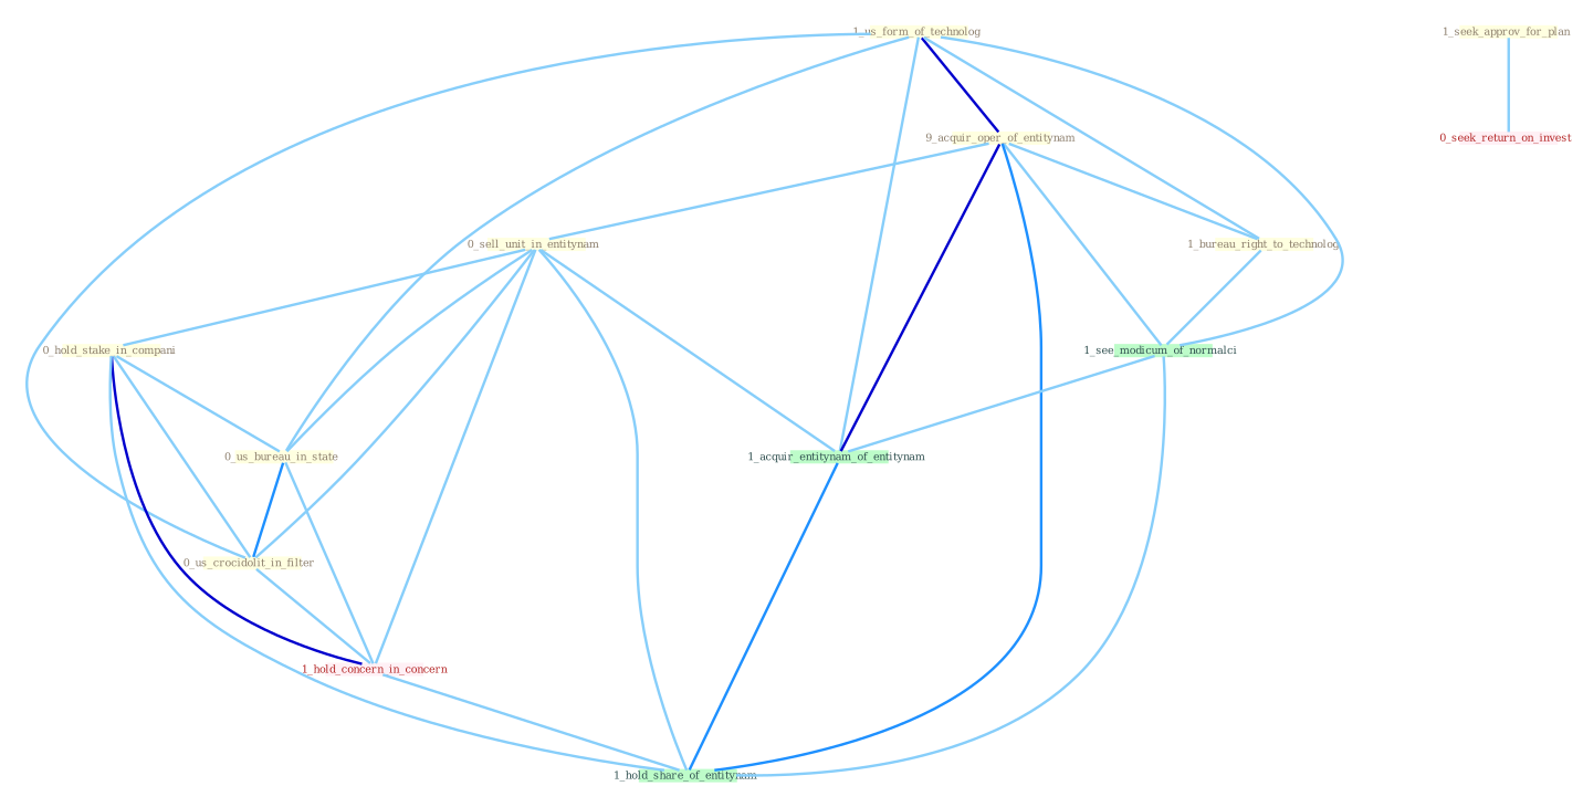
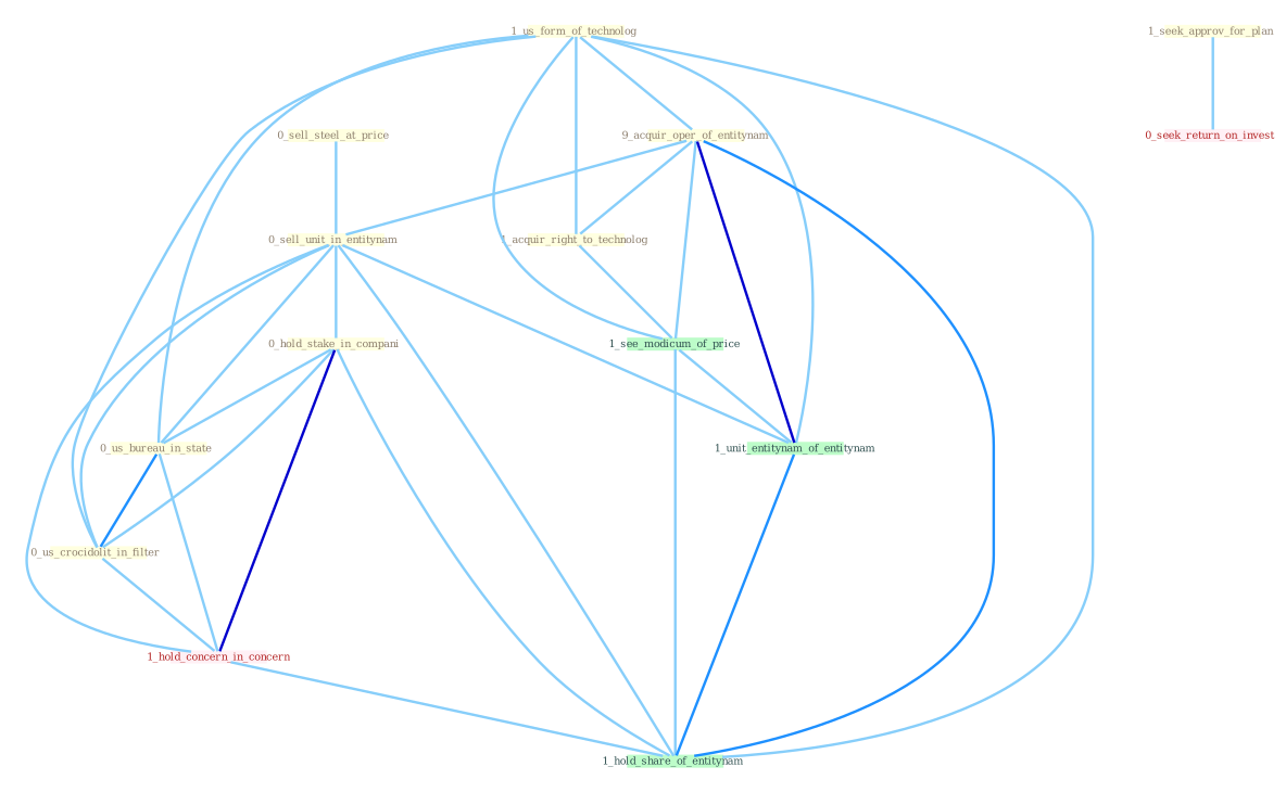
  graph {
    node [color="#ffffe0" fixedsize=true fontcolor="#8b7d6b" fontsize=4 shape=polygon style=filled]
    edge [color="#87cefa" w=1]
    "1_us_form_of_technolog " [height=.06 width=.5]
    n2 [height=.06 label="9_acquir_oper_of_entitynam" width=.5]
+   "0_sell_steel_at_price " [height=.06 width=.5]
    "0_sell_unit_in_entitynam " [height=.06 width=.5]
    "1_seek_approv_for_plan " [height=.06 width=.5]
    "0_hold_stake_in_compani " [height=.06 width=.5]
    "0_us_bureau_in_state " [height=.06 width=.5]
-   "1_acquir_right_to_technolog " [height=.06 width=.5 label="1_bureau_right_to_technolog"]
+   "1_acquir_right_to_technolog " [height=.06 width=.5]
    "0_us_crocidolit_in_filter " [height=.06 width=.5]
    n10 [color="#fff0f5" fontcolor="#b22222" height=.06 label="1_hold_concern_in_concern" width=.5]
    "0_seek_return_on_invest " [color="#fff0f5" fontcolor="#b22222" height=.06 width=.5]
-   "1_see_modicum_of_normalci " [color="#BDFCC9" fontcolor="#2f4f4f" height=.06 width=.5]
-   "1_acquir_entitynam_of_entitynam " [color="#BDFCC9" fontcolor="#2f4f4f" height=.06 width=.5]
+   "1_see_modicum_of_normalci " [color="#BDFCC9" fontcolor="#2f4f4f" height=.06 width=.5 label="1_see_modicum_of_price"]
+   "1_acquir_entitynam_of_entitynam " [color="#BDFCC9" fontcolor="#2f4f4f" height=.06 width=.5 label="1_unit_entitynam_of_entitynam"]
    "1_hold_share_of_entitynam " [color="#BDFCC9" fontcolor="#2f4f4f" height=.06 width=.5]
    subgraph sub_1 {
      "1_us_form_of_technolog "
      n2
+     "0_sell_steel_at_price "
      "0_sell_unit_in_entitynam "
      "1_seek_approv_for_plan "
      "0_hold_stake_in_compani "
      "0_us_bureau_in_state "
      "1_acquir_right_to_technolog "
      "0_us_crocidolit_in_filter "
    }
    subgraph sub_2 {
      n10
      "0_seek_return_on_invest "
    }
-   "1_us_form_of_technolog " -- n2 [color="#0000cd"]
+   "1_us_form_of_technolog " -- n2
    "1_us_form_of_technolog " -- "0_us_bureau_in_state "
    "1_us_form_of_technolog " -- "1_acquir_right_to_technolog "
    "1_us_form_of_technolog " -- "0_us_crocidolit_in_filter "
    "1_us_form_of_technolog " -- "1_see_modicum_of_normalci "
    "1_us_form_of_technolog " -- "1_acquir_entitynam_of_entitynam "
+   "1_us_form_of_technolog " -- "1_hold_share_of_entitynam "
    n2 -- "0_sell_unit_in_entitynam "
    n2 -- "1_acquir_right_to_technolog "
    n2 -- "1_see_modicum_of_normalci "
    n2 -- "1_acquir_entitynam_of_entitynam " [color="#0000cd" w=3]
    n2 -- "1_hold_share_of_entitynam " [color="#1e90ff" w=2]
+   "0_sell_steel_at_price " -- "0_sell_unit_in_entitynam "
    "0_sell_unit_in_entitynam " -- "0_hold_stake_in_compani "
    "0_sell_unit_in_entitynam " -- "0_us_bureau_in_state "
    "0_sell_unit_in_entitynam " -- "0_us_crocidolit_in_filter "
    "0_sell_unit_in_entitynam " -- n10
    "0_sell_unit_in_entitynam " -- "1_acquir_entitynam_of_entitynam "
    "0_sell_unit_in_entitynam " -- "1_hold_share_of_entitynam "
    "1_seek_approv_for_plan " -- "0_seek_return_on_invest "
    "0_hold_stake_in_compani " -- "0_us_bureau_in_state "
    "0_hold_stake_in_compani " -- "0_us_crocidolit_in_filter "
    "0_hold_stake_in_compani " -- n10 [color="#0000cd" w=3]
    "0_hold_stake_in_compani " -- "1_hold_share_of_entitynam "
    "0_us_bureau_in_state " -- "0_us_crocidolit_in_filter " [color="#1e90ff" w=2]
    "0_us_bureau_in_state " -- n10
    "1_acquir_right_to_technolog " -- "1_see_modicum_of_normalci "
    "0_us_crocidolit_in_filter " -- n10
    n10 -- "1_hold_share_of_entitynam "
    "1_see_modicum_of_normalci " -- "1_acquir_entitynam_of_entitynam "
    "1_see_modicum_of_normalci " -- "1_hold_share_of_entitynam "
    "1_acquir_entitynam_of_entitynam " -- "1_hold_share_of_entitynam " [color="#1e90ff" w=2]
  }
